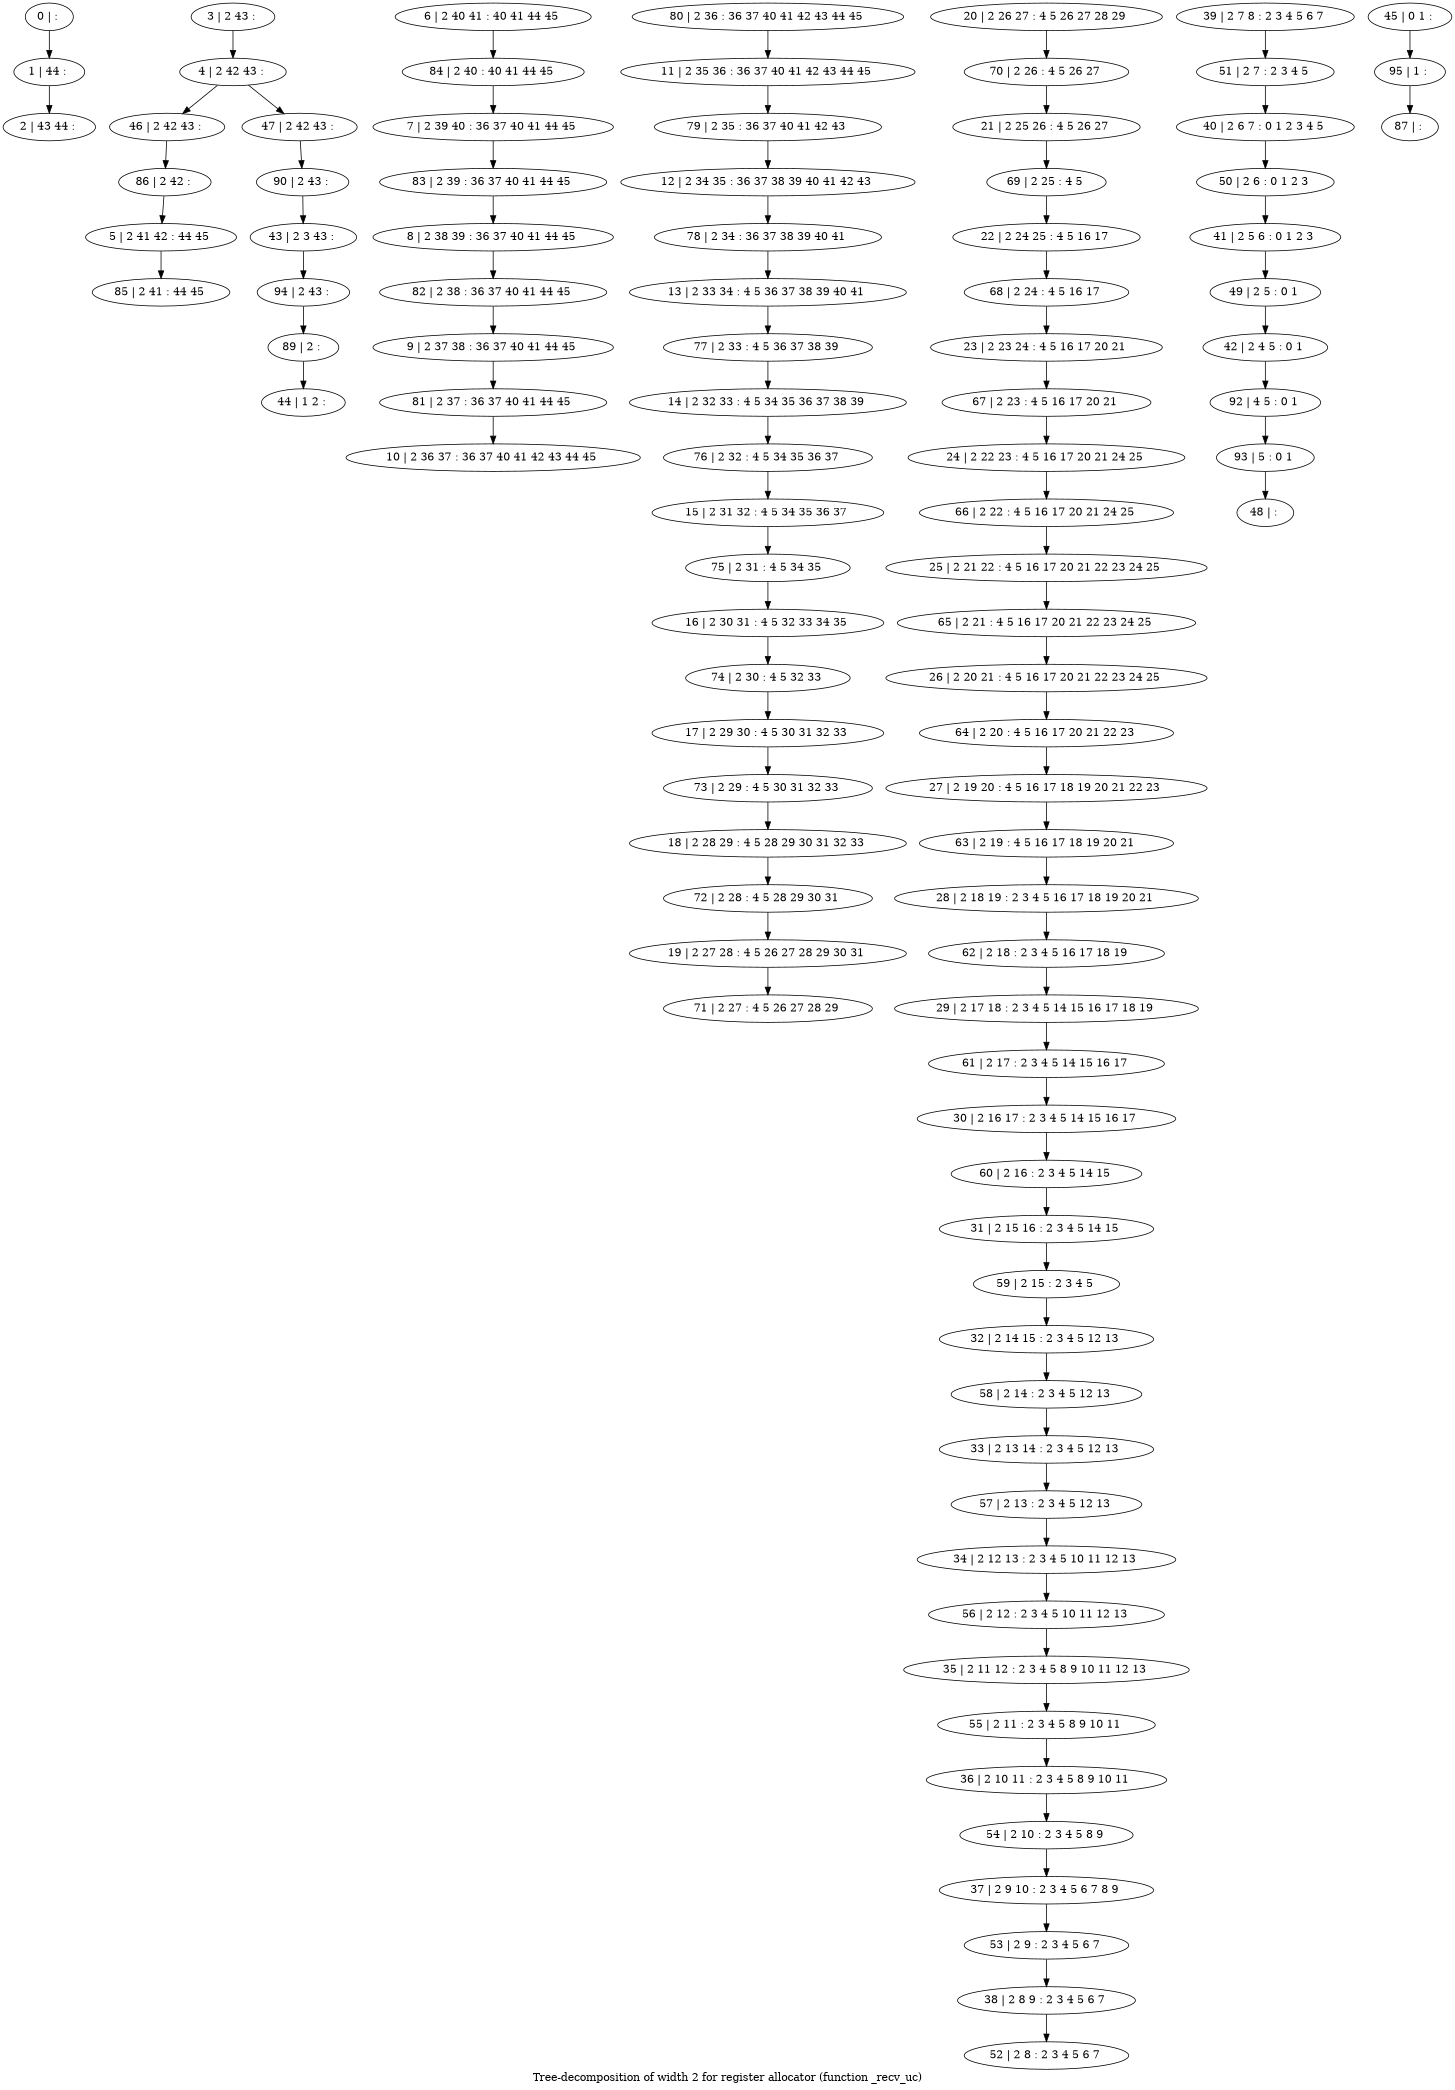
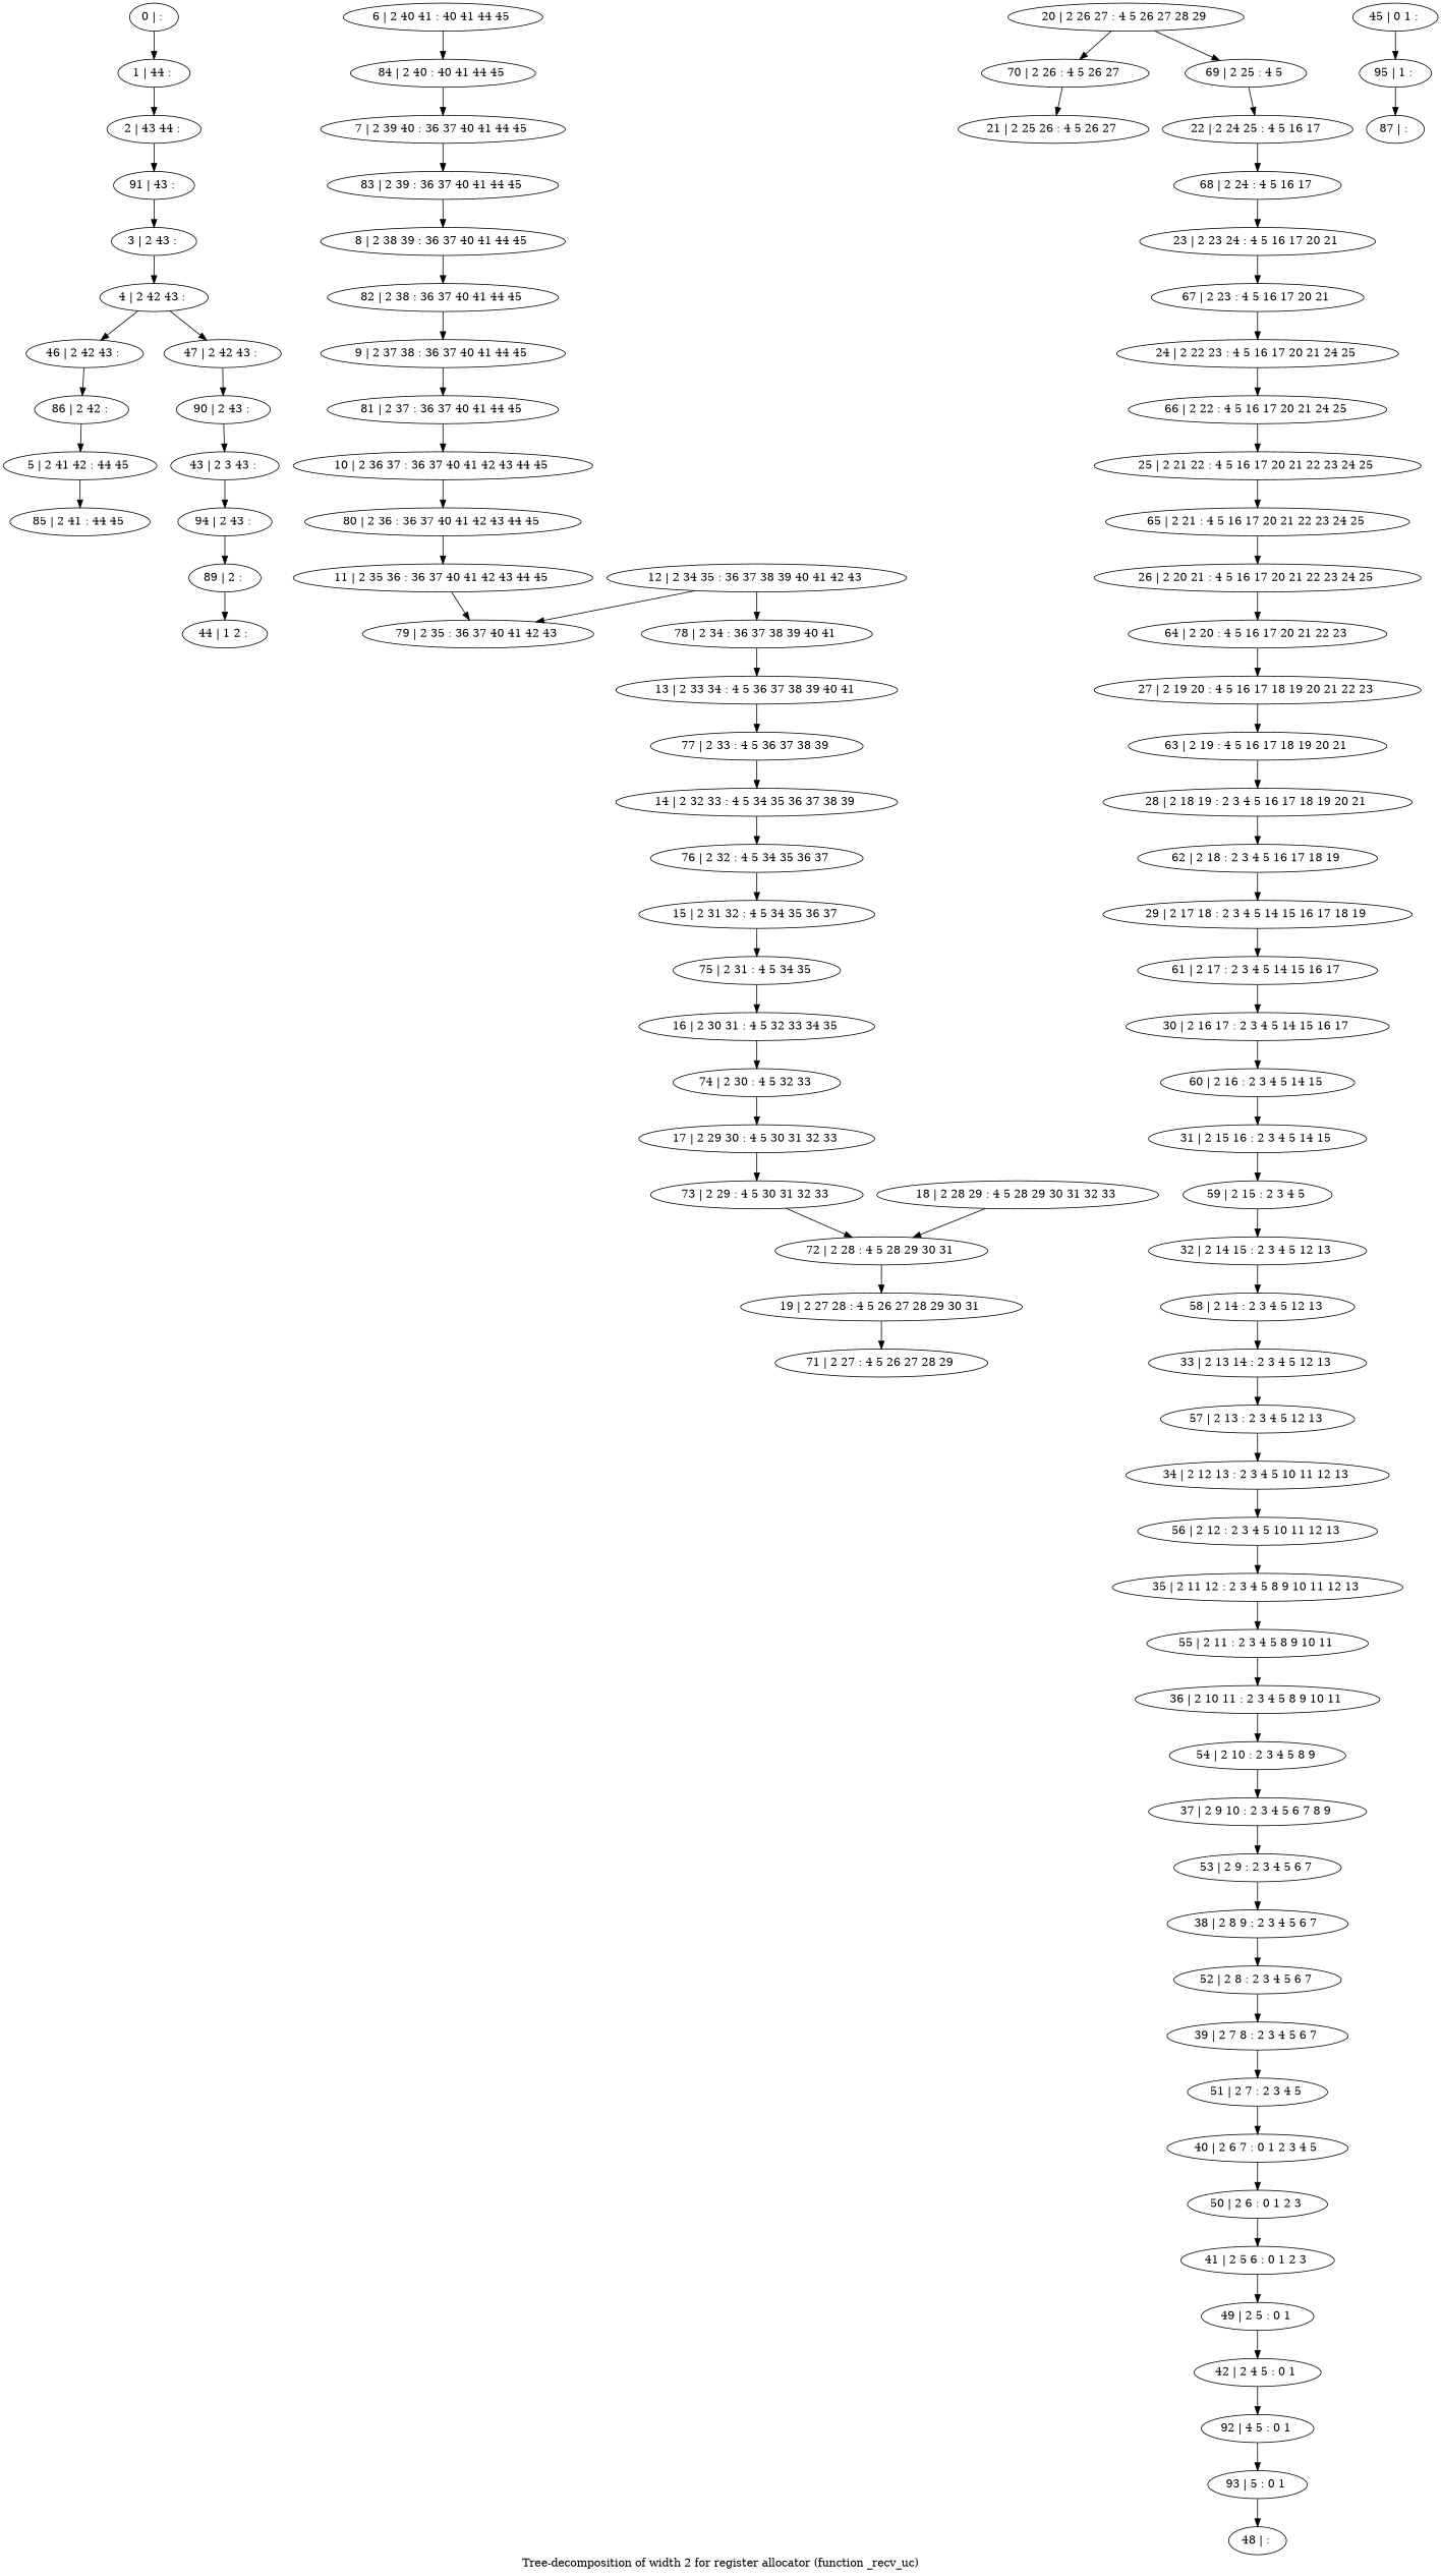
  digraph {
    label="Tree-decomposition of width 2 for register allocator (function _recv_uc)"
    n1 [label="0 | : "]
    n2 [label="1 | 44 : "]
    n3 [label="2 | 43 44 : "]
+   n4 [label="91 | 43 : "]
    n5 [label="3 | 2 43 : "]
    n6 [label="4 | 2 42 43 : "]
    n7 [label="46 | 2 42 43 : "]
    n8 [label="47 | 2 42 43 : "]
    n9 [label="86 | 2 42 : "]
    n10 [label="90 | 2 43 : "]
    n11 [label="5 | 2 41 42 : 44 45 "]
    n12 [label="85 | 2 41 : 44 45 "]
    n13 [label="6 | 2 40 41 : 40 41 44 45 "]
    n14 [label="84 | 2 40 : 40 41 44 45 "]
    n15 [label="7 | 2 39 40 : 36 37 40 41 44 45 "]
    n16 [label="83 | 2 39 : 36 37 40 41 44 45 "]
    n17 [label="8 | 2 38 39 : 36 37 40 41 44 45 "]
    n18 [label="82 | 2 38 : 36 37 40 41 44 45 "]
    n19 [label="9 | 2 37 38 : 36 37 40 41 44 45 "]
    n20 [label="81 | 2 37 : 36 37 40 41 44 45 "]
    n21 [label="10 | 2 36 37 : 36 37 40 41 42 43 44 45 "]
    n22 [label="80 | 2 36 : 36 37 40 41 42 43 44 45 "]
    n23 [label="11 | 2 35 36 : 36 37 40 41 42 43 44 45 "]
    n24 [label="79 | 2 35 : 36 37 40 41 42 43 "]
    n25 [label="12 | 2 34 35 : 36 37 38 39 40 41 42 43 "]
    n26 [label="78 | 2 34 : 36 37 38 39 40 41 "]
    n27 [label="13 | 2 33 34 : 4 5 36 37 38 39 40 41 "]
    n28 [label="77 | 2 33 : 4 5 36 37 38 39 "]
    n29 [label="14 | 2 32 33 : 4 5 34 35 36 37 38 39 "]
    n30 [label="76 | 2 32 : 4 5 34 35 36 37 "]
    n31 [label="15 | 2 31 32 : 4 5 34 35 36 37 "]
    n32 [label="75 | 2 31 : 4 5 34 35 "]
    n33 [label="16 | 2 30 31 : 4 5 32 33 34 35 "]
    n34 [label="74 | 2 30 : 4 5 32 33 "]
    n35 [label="17 | 2 29 30 : 4 5 30 31 32 33 "]
    n36 [label="73 | 2 29 : 4 5 30 31 32 33 "]
    n37 [label="18 | 2 28 29 : 4 5 28 29 30 31 32 33 "]
    n38 [label="72 | 2 28 : 4 5 28 29 30 31 "]
    n39 [label="19 | 2 27 28 : 4 5 26 27 28 29 30 31 "]
    n40 [label="71 | 2 27 : 4 5 26 27 28 29 "]
    n41 [label="20 | 2 26 27 : 4 5 26 27 28 29 "]
    n42 [label="70 | 2 26 : 4 5 26 27 "]
    n43 [label="21 | 2 25 26 : 4 5 26 27 "]
    n44 [label="69 | 2 25 : 4 5 "]
    n45 [label="22 | 2 24 25 : 4 5 16 17 "]
    n46 [label="68 | 2 24 : 4 5 16 17 "]
    n47 [label="23 | 2 23 24 : 4 5 16 17 20 21 "]
    n48 [label="67 | 2 23 : 4 5 16 17 20 21 "]
    n49 [label="24 | 2 22 23 : 4 5 16 17 20 21 24 25 "]
    n50 [label="66 | 2 22 : 4 5 16 17 20 21 24 25 "]
    n51 [label="25 | 2 21 22 : 4 5 16 17 20 21 22 23 24 25 "]
    n52 [label="65 | 2 21 : 4 5 16 17 20 21 22 23 24 25 "]
    n53 [label="26 | 2 20 21 : 4 5 16 17 20 21 22 23 24 25 "]
    n54 [label="64 | 2 20 : 4 5 16 17 20 21 22 23 "]
    n55 [label="27 | 2 19 20 : 4 5 16 17 18 19 20 21 22 23 "]
    n56 [label="63 | 2 19 : 4 5 16 17 18 19 20 21 "]
    n57 [label="28 | 2 18 19 : 2 3 4 5 16 17 18 19 20 21 "]
    n58 [label="62 | 2 18 : 2 3 4 5 16 17 18 19 "]
    n59 [label="29 | 2 17 18 : 2 3 4 5 14 15 16 17 18 19 "]
    n60 [label="61 | 2 17 : 2 3 4 5 14 15 16 17 "]
    n61 [label="30 | 2 16 17 : 2 3 4 5 14 15 16 17 "]
    n62 [label="60 | 2 16 : 2 3 4 5 14 15 "]
    n63 [label="31 | 2 15 16 : 2 3 4 5 14 15 "]
    n64 [label="59 | 2 15 : 2 3 4 5 "]
    n65 [label="32 | 2 14 15 : 2 3 4 5 12 13 "]
    n66 [label="58 | 2 14 : 2 3 4 5 12 13 "]
    n67 [label="33 | 2 13 14 : 2 3 4 5 12 13 "]
    n68 [label="57 | 2 13 : 2 3 4 5 12 13 "]
    n69 [label="34 | 2 12 13 : 2 3 4 5 10 11 12 13 "]
    n70 [label="56 | 2 12 : 2 3 4 5 10 11 12 13 "]
    n71 [label="35 | 2 11 12 : 2 3 4 5 8 9 10 11 12 13 "]
    n72 [label="55 | 2 11 : 2 3 4 5 8 9 10 11 "]
    n73 [label="36 | 2 10 11 : 2 3 4 5 8 9 10 11 "]
    n74 [label="54 | 2 10 : 2 3 4 5 8 9 "]
    n75 [label="37 | 2 9 10 : 2 3 4 5 6 7 8 9 "]
    n76 [label="53 | 2 9 : 2 3 4 5 6 7 "]
    n77 [label="38 | 2 8 9 : 2 3 4 5 6 7 "]
    n78 [label="52 | 2 8 : 2 3 4 5 6 7 "]
    n79 [label="39 | 2 7 8 : 2 3 4 5 6 7 "]
    n80 [label="51 | 2 7 : 2 3 4 5 "]
    n81 [label="40 | 2 6 7 : 0 1 2 3 4 5 "]
    n82 [label="50 | 2 6 : 0 1 2 3 "]
    n83 [label="41 | 2 5 6 : 0 1 2 3 "]
    n84 [label="49 | 2 5 : 0 1 "]
    n85 [label="42 | 2 4 5 : 0 1 "]
    n86 [label="92 | 4 5 : 0 1 "]
    n87 [label="93 | 5 : 0 1 "]
    n88 [label="43 | 2 3 43 : "]
    n89 [label="94 | 2 43 : "]
    n90 [label="89 | 2 : "]
    n91 [label="44 | 1 2 : "]
    n92 [label="45 | 0 1 : "]
    n93 [label="95 | 1 : "]
    n94 [label="87 | : "]
    n95 [label="48 | : "]
    n1 -> n2
    n2 -> n3
+   n3 -> n4
+   n4 -> n5
    n5 -> n6
    n6 -> n7
    n6 -> n8
    n7 -> n9
    n8 -> n10
    n9 -> n11
    n10 -> n88
    n11 -> n12
    n13 -> n14
    n14 -> n15
    n15 -> n16
    n16 -> n17
    n17 -> n18
    n18 -> n19
    n19 -> n20
    n20 -> n21
+   n21 -> n22
    n22 -> n23
    n23 -> n24
-   n24 -> n25
+   n25 -> n24
    n25 -> n26
    n26 -> n27
    n27 -> n28
    n28 -> n29
    n29 -> n30
    n30 -> n31
    n31 -> n32
    n32 -> n33
    n33 -> n34
    n34 -> n35
    n35 -> n36
-   n36 -> n37
+   n36 -> n38
    n37 -> n38
    n38 -> n39
    n39 -> n40
    n41 -> n42
    n42 -> n43
-   n43 -> n44
+   n41 -> n44
    n44 -> n45
    n45 -> n46
    n46 -> n47
    n47 -> n48
    n48 -> n49
    n49 -> n50
    n50 -> n51
    n51 -> n52
    n52 -> n53
    n53 -> n54
    n54 -> n55
    n55 -> n56
    n56 -> n57
    n57 -> n58
    n58 -> n59
    n59 -> n60
    n60 -> n61
    n61 -> n62
    n62 -> n63
    n63 -> n64
    n64 -> n65
    n65 -> n66
    n66 -> n67
    n67 -> n68
    n68 -> n69
    n69 -> n70
    n70 -> n71
    n71 -> n72
    n72 -> n73
    n73 -> n74
    n74 -> n75
    n75 -> n76
    n76 -> n77
    n77 -> n78
+   n78 -> n79
    n79 -> n80
    n80 -> n81
    n81 -> n82
    n82 -> n83
    n83 -> n84
    n84 -> n85
    n85 -> n86
    n86 -> n87
    n87 -> n95
    n88 -> n89
    n89 -> n90
    n90 -> n91
    n92 -> n93
    n93 -> n94
  }
